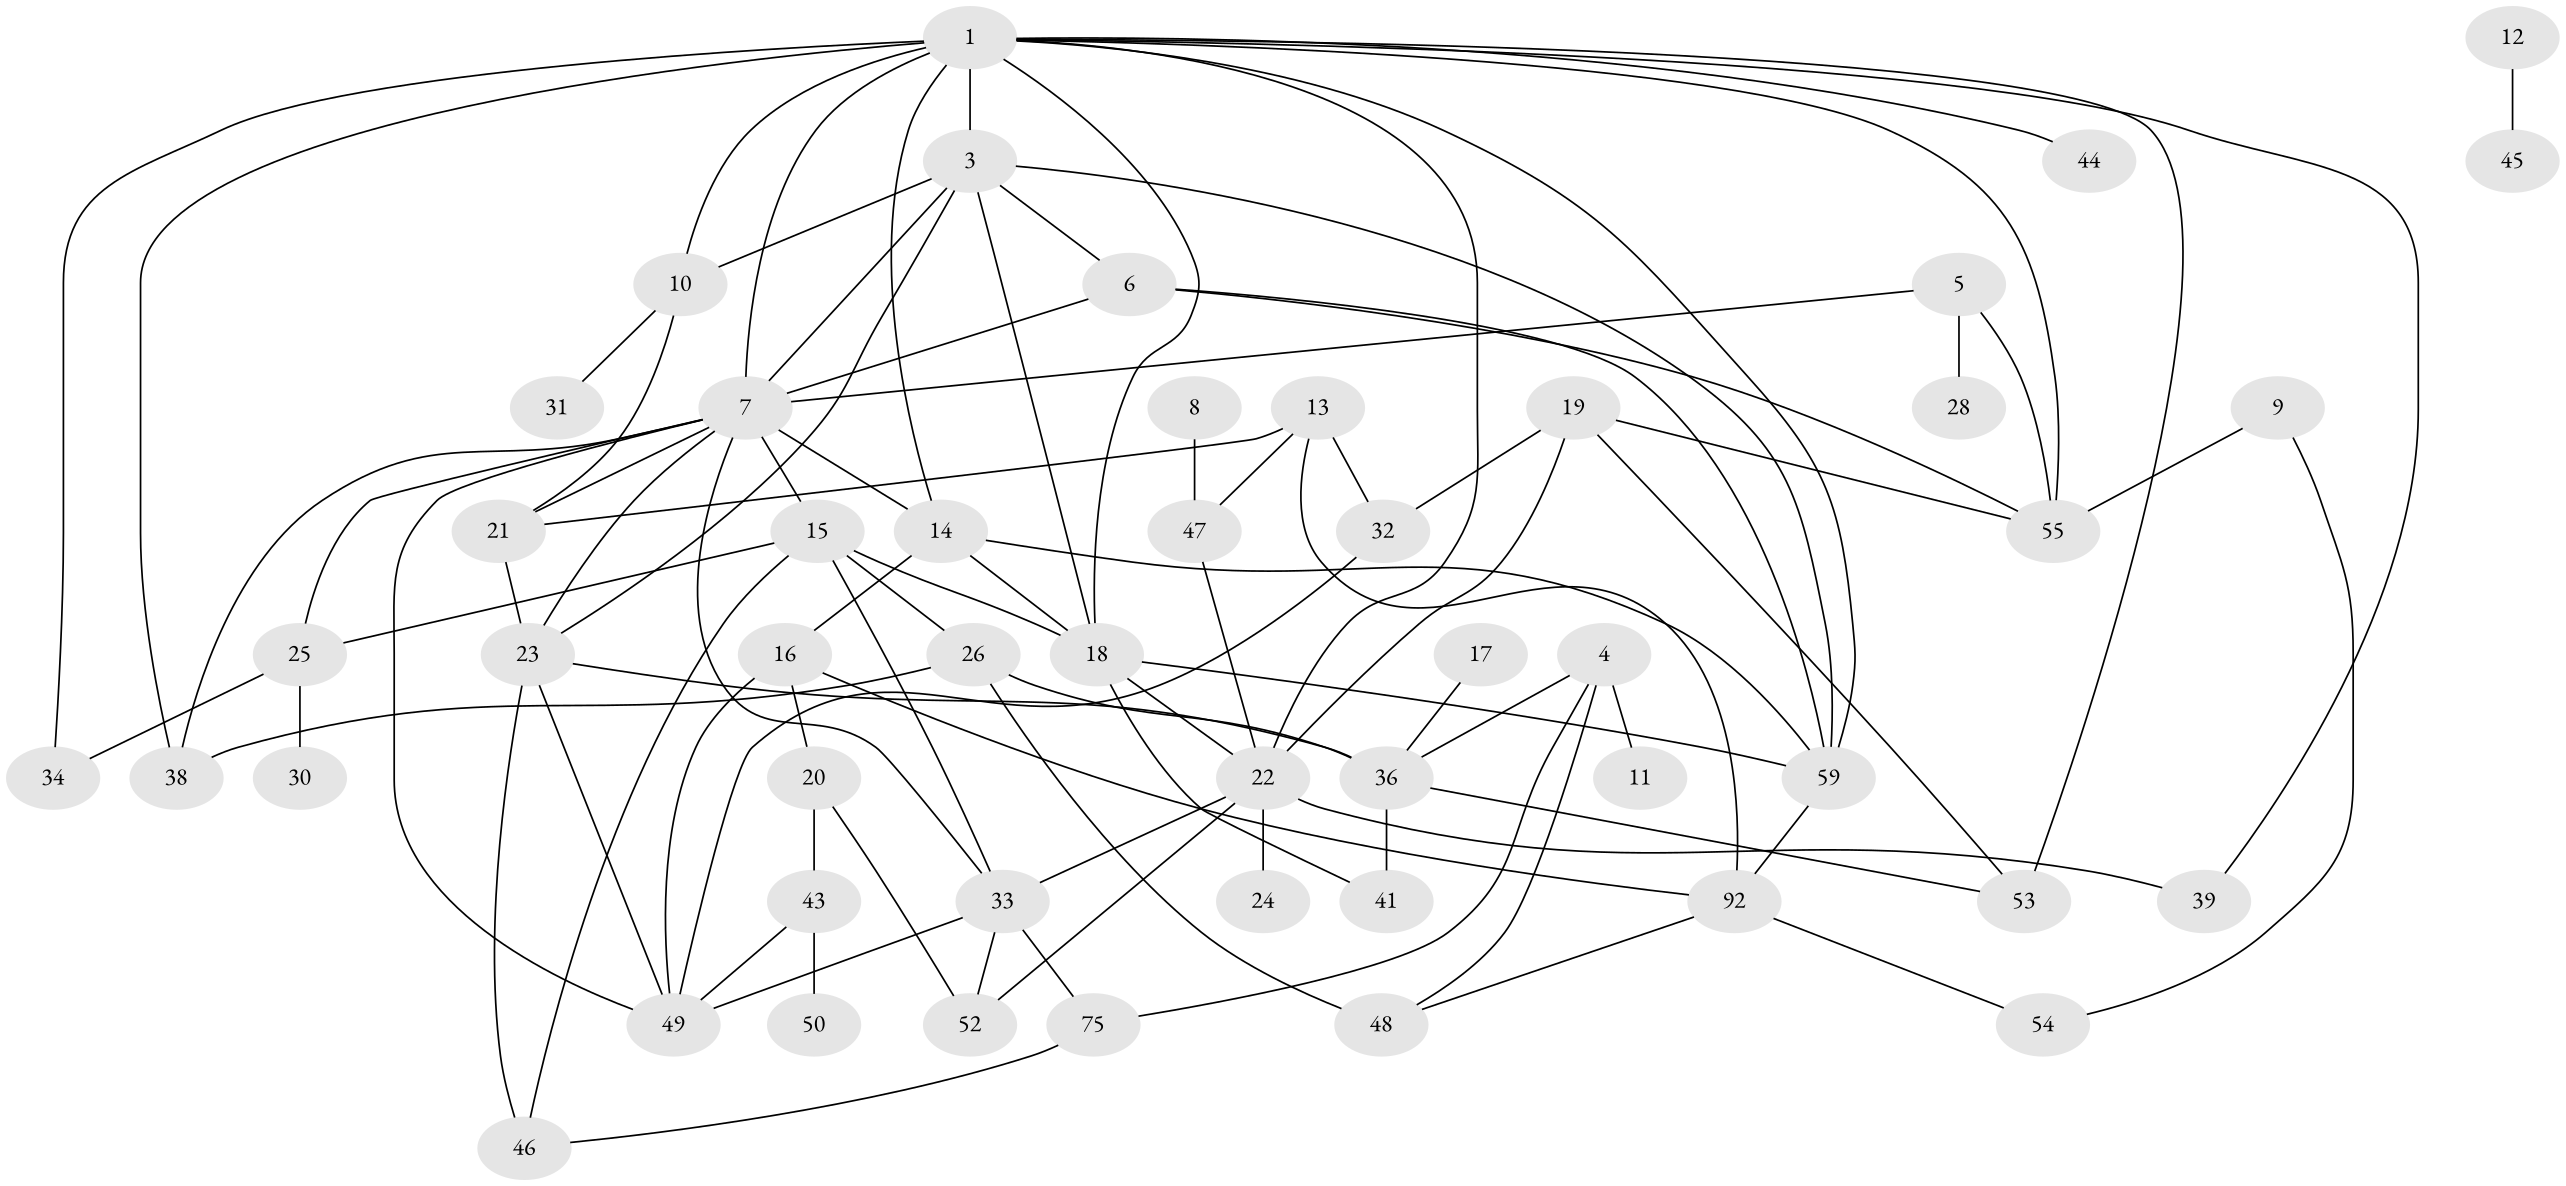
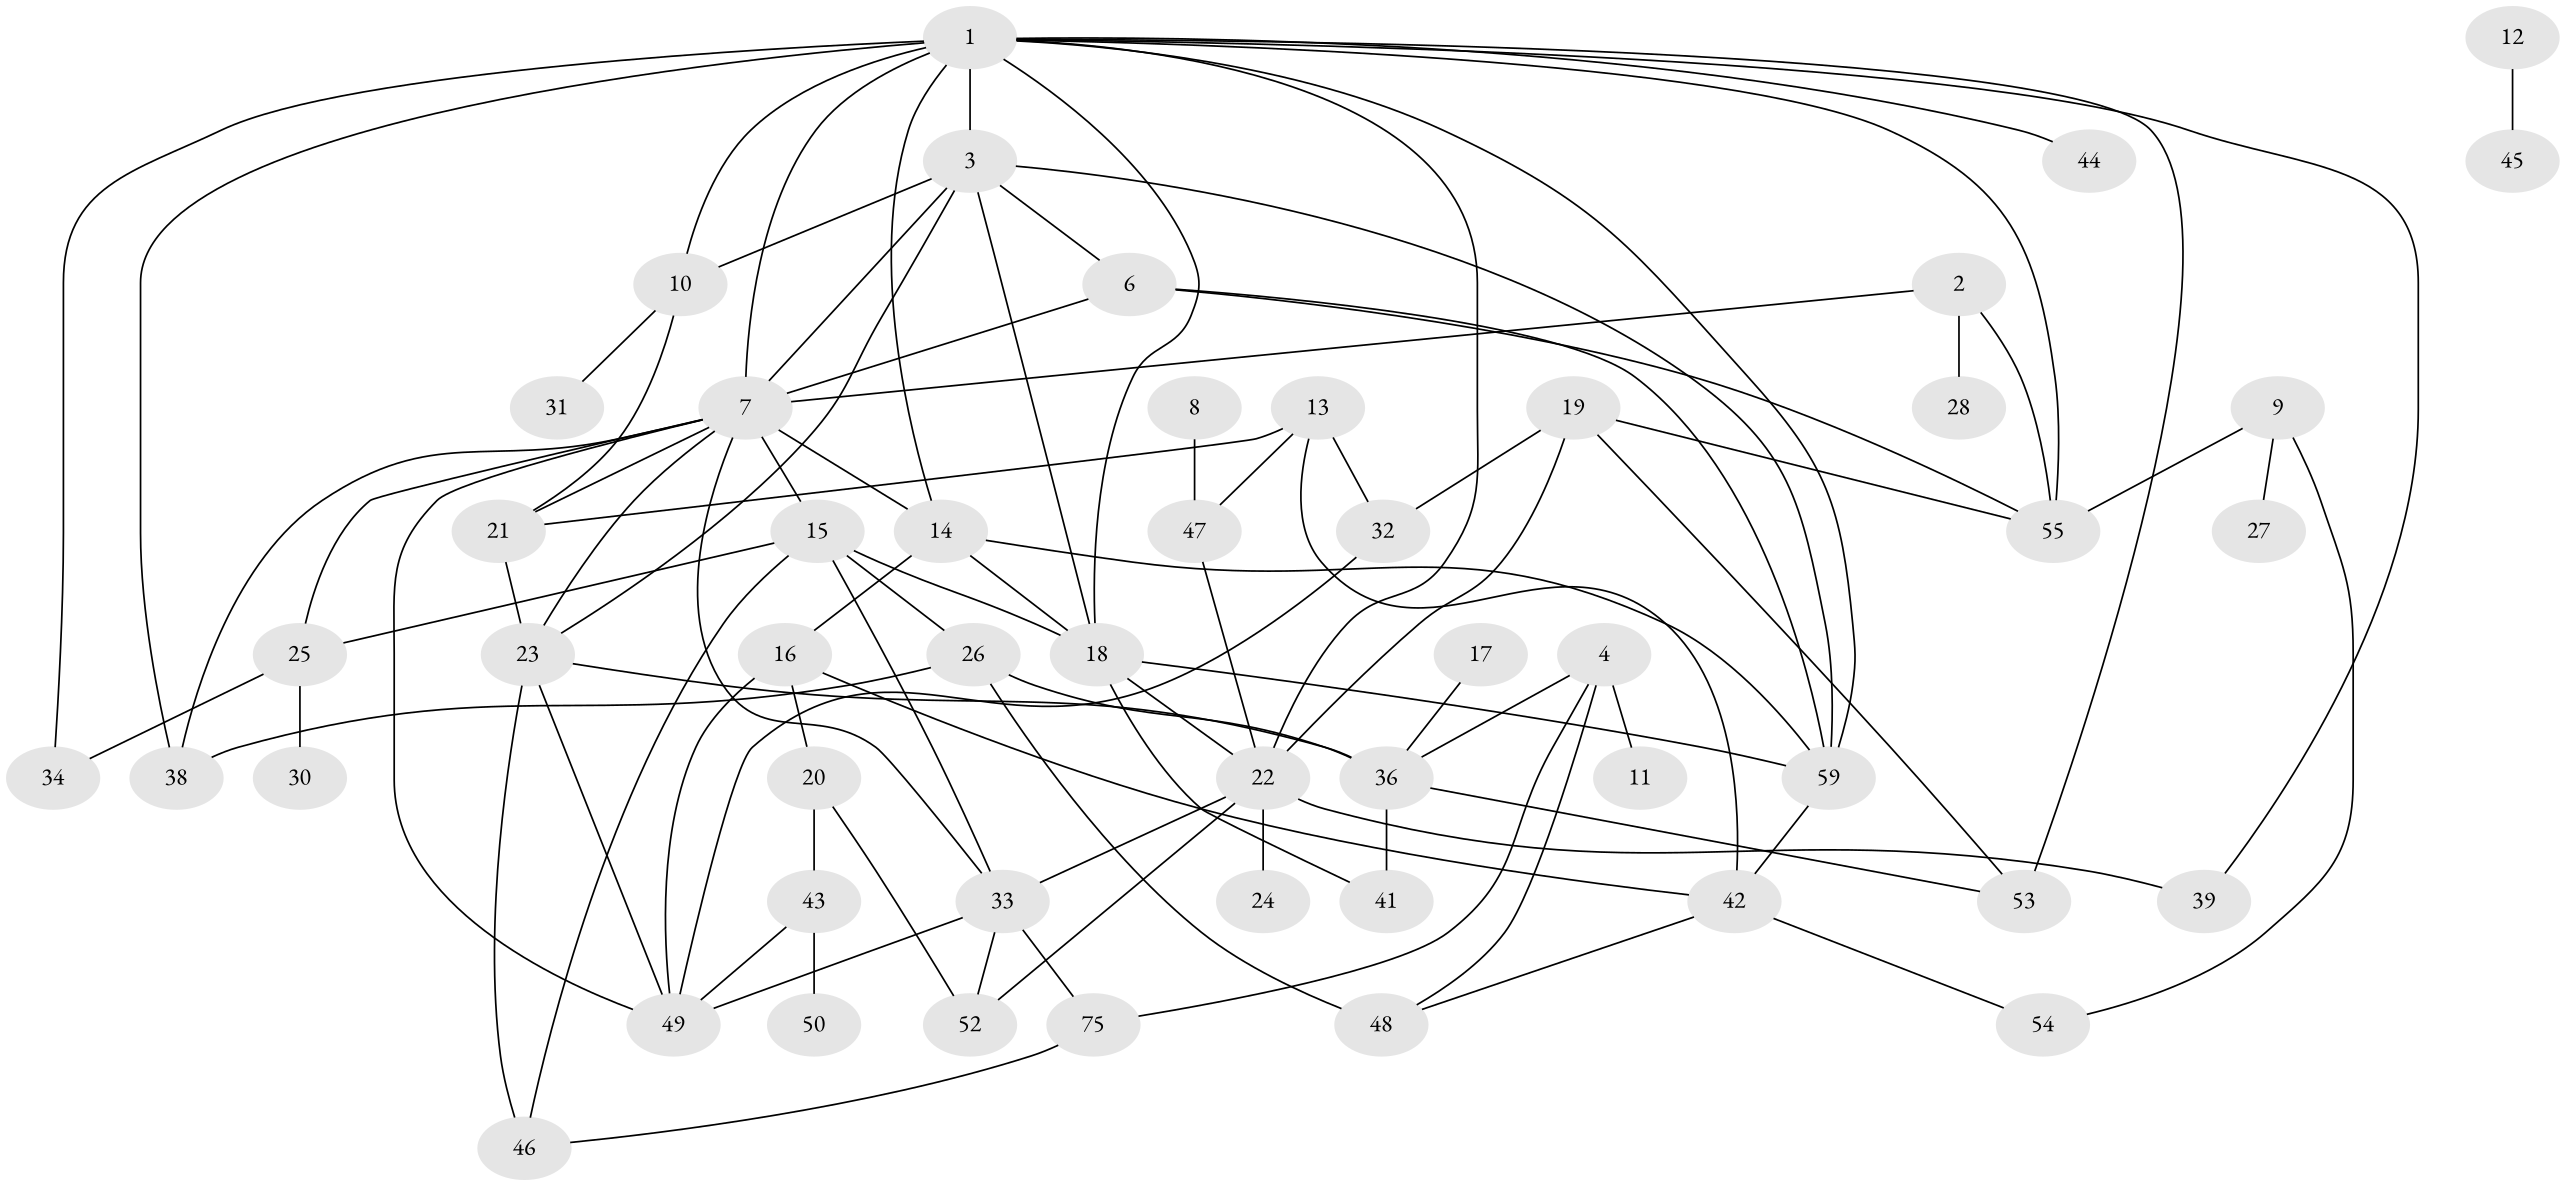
  graph {
    fontname="EB Garamond"
    node [color=gray90 fontname="EB Garamond" style=filled]
    edge [fontname="EB Garamond" weight=1.0]
    1
    3
    7
    10
    14
    18
    22
    n8 [label=59]
    34
    38
    39
    44
    53
    55
    6
    23
    15
    21
    25
    33
    49
    31
    16
    41
    52
    24
-   42 [label=92]
+   42
    36
    46
    4
    11
    n32 [label=75]
    48
-   5
+   5 [label=2]
    28
    26
    30
    8
    47
    9
+   27
    54
    12
    45
    13
    32
    20
    43
    17
    19
    50
    1 -- 3 [weight=3.0]
    1 -- 7
    1 -- 10
    1 -- 14 [weight=3.0]
    1 -- 18
    1 -- 22
    1 -- n8
    1 -- 34
    1 -- 38
    1 -- 39
    1 -- 44
    1 -- 53
    1 -- 55
    3 -- 7
    3 -- 10 [weight=2.0]
    3 -- 18
    3 -- n8
    3 -- 6
    3 -- 23
    7 -- 14
    7 -- 38
    7 -- 23
    7 -- 15
    7 -- 21
    7 -- 25
    7 -- 33
    7 -- 49
    10 -- 21
    10 -- 31
    14 -- 18
    14 -- n8
    14 -- 16
    18 -- 22
    18 -- n8
    18 -- 41
    22 -- 39
    22 -- 33
    22 -- 52
    22 -- 24 [weight=3.0]
    n8 -- 42
    6 -- 7
    6 -- n8
    6 -- 55
    23 -- 49
    23 -- 36
    23 -- 46
    15 -- 18
    15 -- 25
    15 -- 33 [weight=2.0]
    15 -- 46
    15 -- 26
    21 -- 23
    25 -- 34
    25 -- 30
    33 -- 49
    33 -- 52
    33 -- n32
    16 -- 49
    16 -- 42
    16 -- 20
    42 -- 48
    42 -- 54
    36 -- 53
    36 -- 41
    4 -- 36
    4 -- 11 [weight=2.0]
    4 -- n32
    4 -- 48
    n32 -- 46
    5 -- 7
    5 -- 55
    5 -- 28
    26 -- 38
    26 -- 36
    26 -- 48 [weight=2.0]
    8 -- 47
    47 -- 22
    9 -- 55
+   9 -- 27
    9 -- 54
    12 -- 45
    13 -- 21
    13 -- 42
    13 -- 47
    13 -- 32
    32 -- 49
    20 -- 52
    20 -- 43
    43 -- 49
    43 -- 50
    17 -- 36
    19 -- 22
    19 -- 53
    19 -- 55
    19 -- 32
  }
